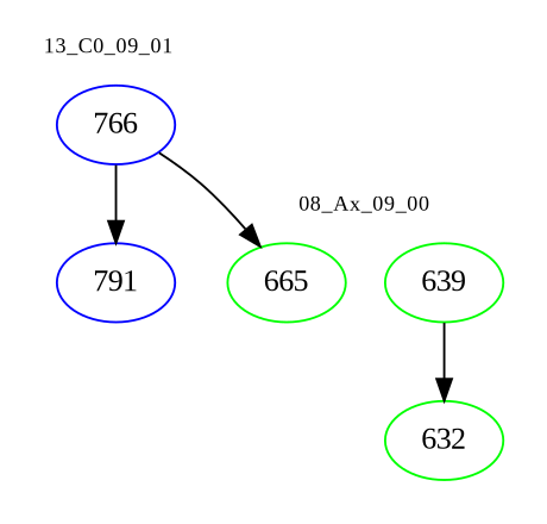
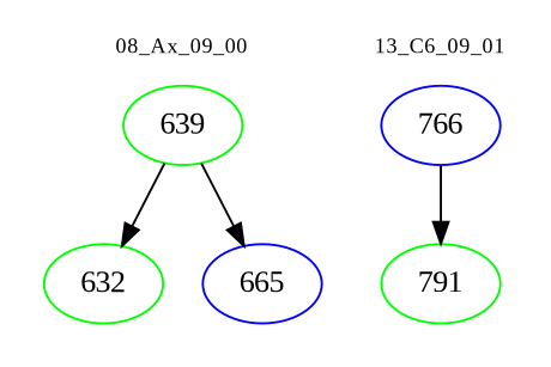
  digraph {
    fontname="Liberation Serif"
    node [color=blue fontname="Liberation Serif"]
    edge [color=black fontname="Liberation Serif"]
    n1 [color=green label=639]
    n2 [color=green label=632]
-   n3 [color=green label=665]
+   n3 [label=665]
    n4 [label=766]
-   n5 [label=791]
+   n5 [color=green label=791]
    subgraph cluster_1 {
      color=white
      fontsize=10
      label="08_Ax_09_00"
      n1
      n2
      n3
    }
    subgraph cluster_2 {
      color=white
      fontsize=10
-     label="13_C0_09_01"
+     label="13_C6_09_01"
      n4
      n5
    }
    n1 -> n2
-   n4 -> n3
+   n1 -> n3
    n4 -> n5
  }
